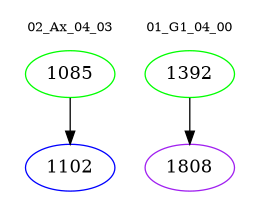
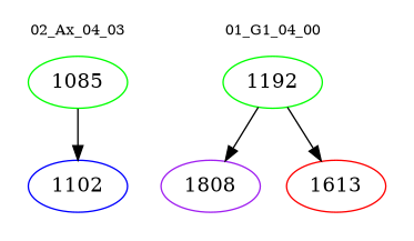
  digraph {
    node [color=green]
    edge [color=black]
    n1 [label=1085]
    n2 [color=blue label=1102]
-   n3 [label=1392]
+   n3 [label=1192]
    n4 [color=purple label=1808]
+   n5 [color=red label=1613]
    subgraph cluster_1 {
      color=white
      fontsize=10
      label="02_Ax_04_03"
      n1
      n2
    }
    subgraph cluster_2 {
      color=white
      fontsize=10
      label="01_G1_04_00"
      n3
      n4
+     n5
    }
    n1 -> n2
    n3 -> n4
+   n3 -> n5
  }
